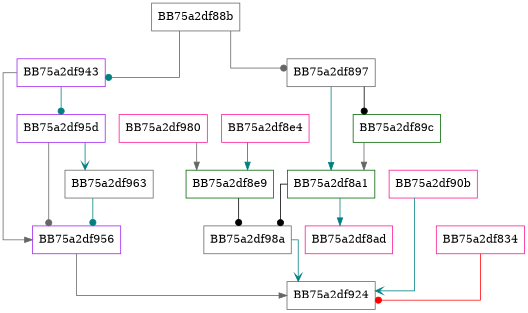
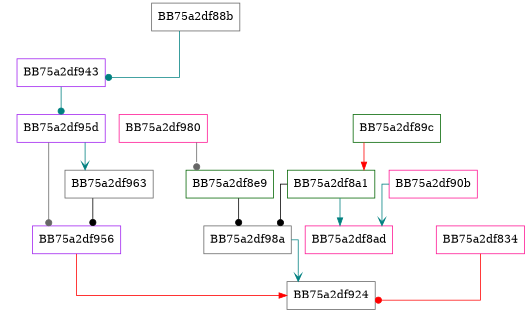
  digraph {
    splines=ortho
    node [color=deeppink shape=box]
    edge [arrowhead=dot color=teal]
    BB75a2df834
    BB75a2df924 [color=gray40]
    BB75a2df943 [color=purple]
    BB75a2df88b [color=gray40]
-   BB75a2df897 [color=gray40]
    BB75a2df956 [color=purple]
    BB75a2df95d [color=purple]
    BB75a2df8a1 [color=darkgreen]
    BB75a2df89c [color=darkgreen]
    BB75a2df963 [color=gray40]
    BB75a2df98a [color=gray40]
    BB75a2df8ad
    BB75a2df980
    BB75a2df8e9 [color=darkgreen]
-   BB75a2df8e4
    BB75a2df90b
    BB75a2df834 -> BB75a2df924 [color=red]
-   BB75a2df943 -> BB75a2df956 [arrowhead=normal color=gray40]
    BB75a2df943 -> BB75a2df95d
    BB75a2df88b -> BB75a2df943
-   BB75a2df88b -> BB75a2df897 [color=gray40]
-   BB75a2df897 -> BB75a2df8a1 [arrowhead=normal]
-   BB75a2df897 -> BB75a2df89c [color=black]
-   BB75a2df956 -> BB75a2df924 [arrowhead=normal color=gray40]
+   BB75a2df956 -> BB75a2df924 [arrowhead=normal color=red]
    BB75a2df95d -> BB75a2df956 [color=gray40]
    BB75a2df95d -> BB75a2df963 [arrowhead=vee]
    BB75a2df8a1 -> BB75a2df98a [color=black]
    BB75a2df8a1 -> BB75a2df8ad [arrowhead=normal]
-   BB75a2df89c -> BB75a2df8a1 [arrowhead=normal color=gray40]
-   BB75a2df963 -> BB75a2df956
+   BB75a2df89c -> BB75a2df8a1 [arrowhead=normal color=red]
+   BB75a2df963 -> BB75a2df956 [color=black]
    BB75a2df98a -> BB75a2df924 [arrowhead=vee]
-   BB75a2df980 -> BB75a2df8e9 [arrowhead=normal color=gray40]
+   BB75a2df980 -> BB75a2df8e9 [color=gray40]
    BB75a2df8e9 -> BB75a2df98a [color=black]
-   BB75a2df8e4 -> BB75a2df8e9 [arrowhead=normal]
-   BB75a2df90b -> BB75a2df924 [arrowhead=vee]
+   BB75a2df90b -> BB75a2df8ad [arrowhead=vee]
  }
